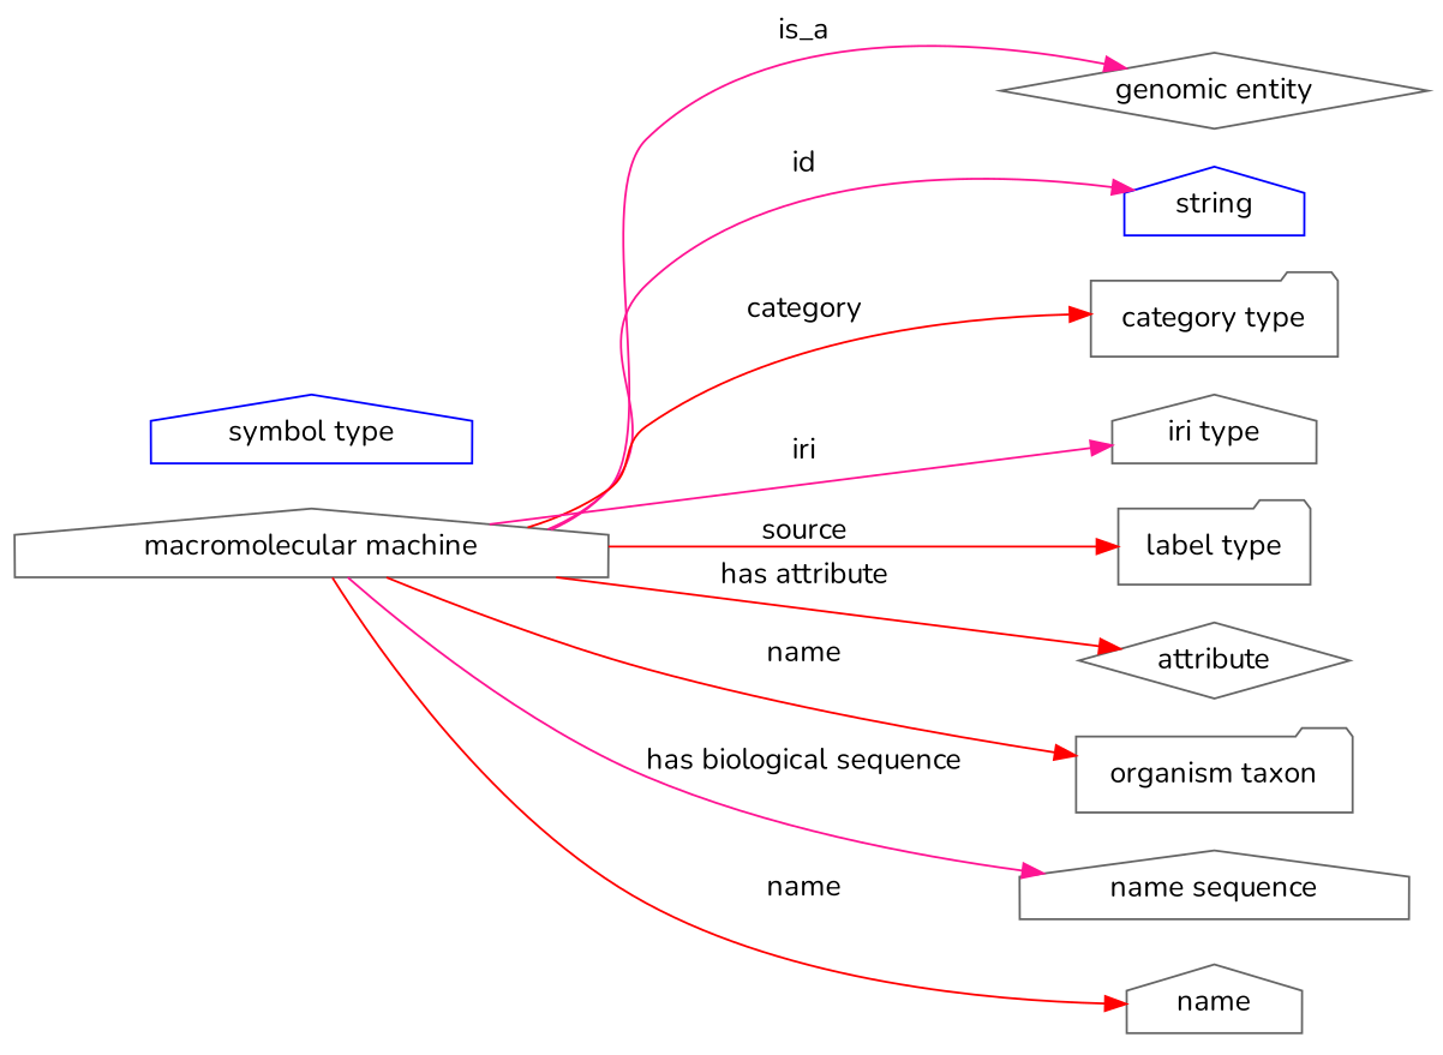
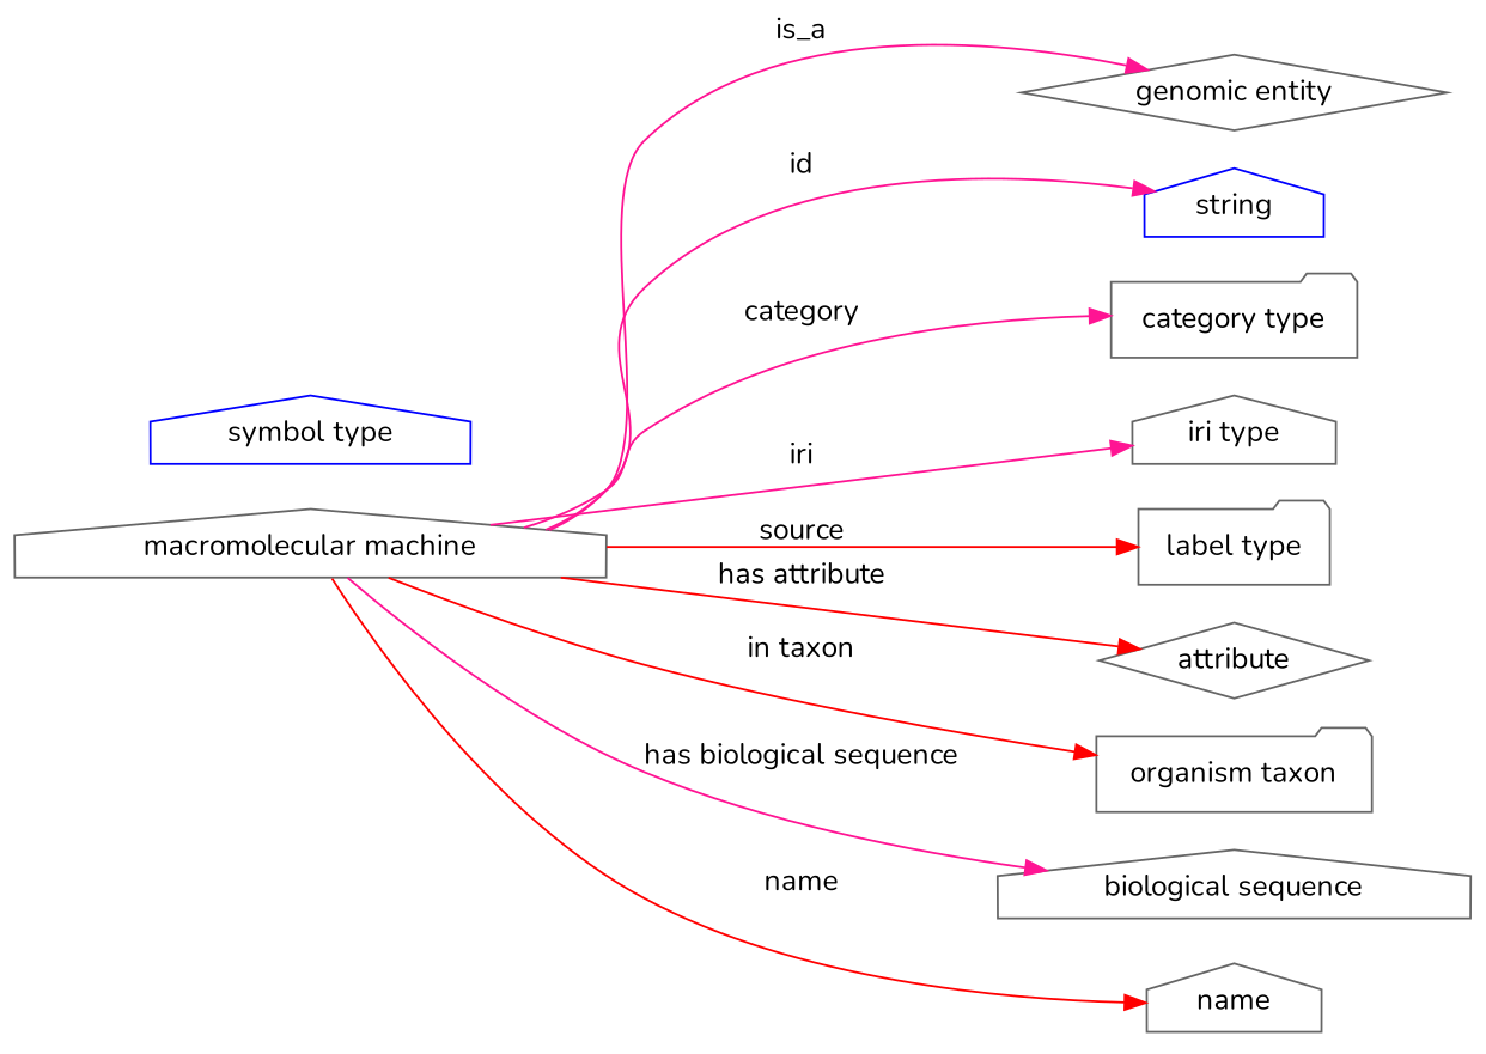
  digraph {
    fontname=Nunito
    rankdir=LR
    node [color=gray40 fontname=Nunito shape=house]
    edge [color=red fontname=Nunito style=solid]
    n1 [height=0.5 label="macromolecular machine" width=2.8164]
    "genomic entity" [height=0.5 shape=diamond width=1.7693]
    n3 [color=blue height=0.5 label=string width=0.84854]
    n4 [height=0.5 label="category type" shape=folder width=1.6249]
    n5 [height=0.5 label="iri type" width=1.011]
    n6 [height=0.5 label="label type" shape=folder width=1.2638]
    n7 [height=0.5 label=attribute shape=diamond width=1.1193]
    n8 [height=0.5 label="organism taxon" shape=folder width=1.8234]
-   n9 [height=0.5 label="name sequence" width=2.2387]
+   n9 [height=0.5 label="biological sequence" width=2.2387]
    name [height=0.5 width=0.84854]
    n11 [color=blue height=0.5 label="symbol type" width=1.5165]
    n1 -> "genomic entity" [color=deeppink label=is_a style=""]
    n1 -> n3 [color=deeppink label=id]
-   n1 -> n4 [label=category]
+   n1 -> n4 [color=deeppink label=category]
    n1 -> n5 [color=deeppink label=iri]
    n1 -> n6 [label=source]
    n1 -> n7 [label="has attribute"]
-   n1 -> n8 [label=name]
+   n1 -> n8 [label="in taxon"]
    n1 -> n9 [color=deeppink label="has biological sequence"]
    n1 -> name [label=name]
  }
